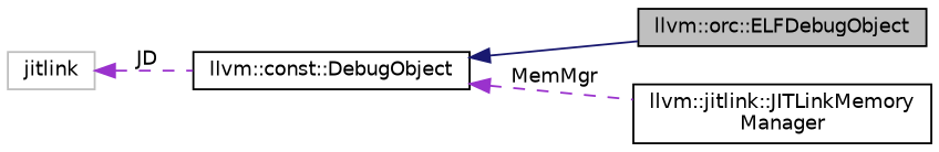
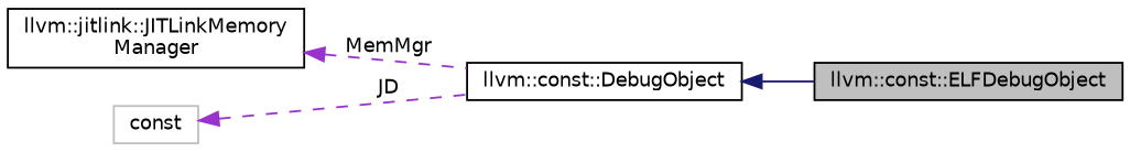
  digraph {
    rankdir=LR
    node [color=black fontname=Helvetica fontsize=10 shape=record]
    edge [color=darkorchid3 dir=back fontname=Helvetica fontsize=10 labelfontname=Helvetica labelfontsize=10 style=dashed]
-   n1 [fillcolor=grey75 fontcolor=black height=0.2 label="llvm::orc::ELFDebugObject" style=filled width=0.4]
+   n1 [fillcolor=grey75 fontcolor=black height=0.2 label="llvm::const::ELFDebugObject" style=filled width=0.4]
    n2 [height=0.2 label="llvm::const::DebugObject" width=0.4]
    n3 [height=0.2 label="llvm::jitlink::JITLinkMemory\lManager" width=0.4]
-   n4 [color=grey75 height=0.2 label=jitlink width=0.4]
+   n4 [color=grey75 height=0.2 label=const width=0.4]
    n2 -> n1 [color=midnightblue style=solid]
-   n2 -> n3 [label=" MemMgr"]
+   n3 -> n2 [label=" MemMgr"]
    n4 -> n2 [label=" JD"]
  }
